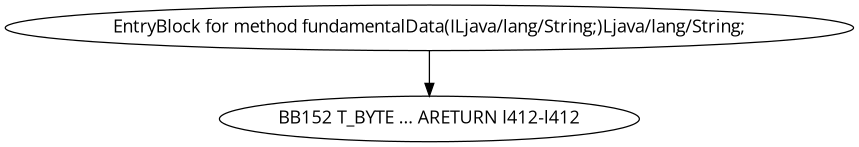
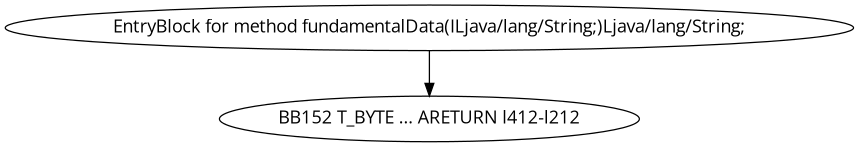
  digraph {
    fontname="Open Sans"
    node [fontname="Open Sans"]
-   n1 [label="BB152 T_BYTE ... ARETURN l412-l412"]
+   n1 [label="BB152 T_BYTE ... ARETURN l412-l212"]
    n2 [label="EntryBlock for method fundamentalData(ILjava/lang/String;)Ljava/lang/String;"]
    n2 -> n1 [fontname="Open Sans"]
  }
